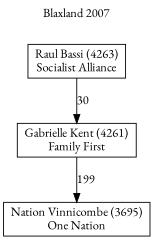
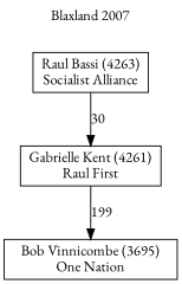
  digraph {
    fontname="EB Garamond"
    label="Blaxland 2007"
    labelloc=t
    mclimit=10
    node [fontname="EB Garamond" shape=box]
    edge [fontname="EB Garamond"]
-   n1 [label="Nation Vinnicombe (3695)\nOne Nation"]
-   n2 [label="Gabrielle Kent (4261)\nFamily First"]
+   n1 [label="Bob Vinnicombe (3695)\nOne Nation"]
+   n2 [label="Gabrielle Kent (4261)\nRaul First"]
    n3 [label="Raul Bassi (4263)\nSocialist Alliance"]
    n2 -> n1 [label=199]
    n3 -> n2 [label=30]
  }
